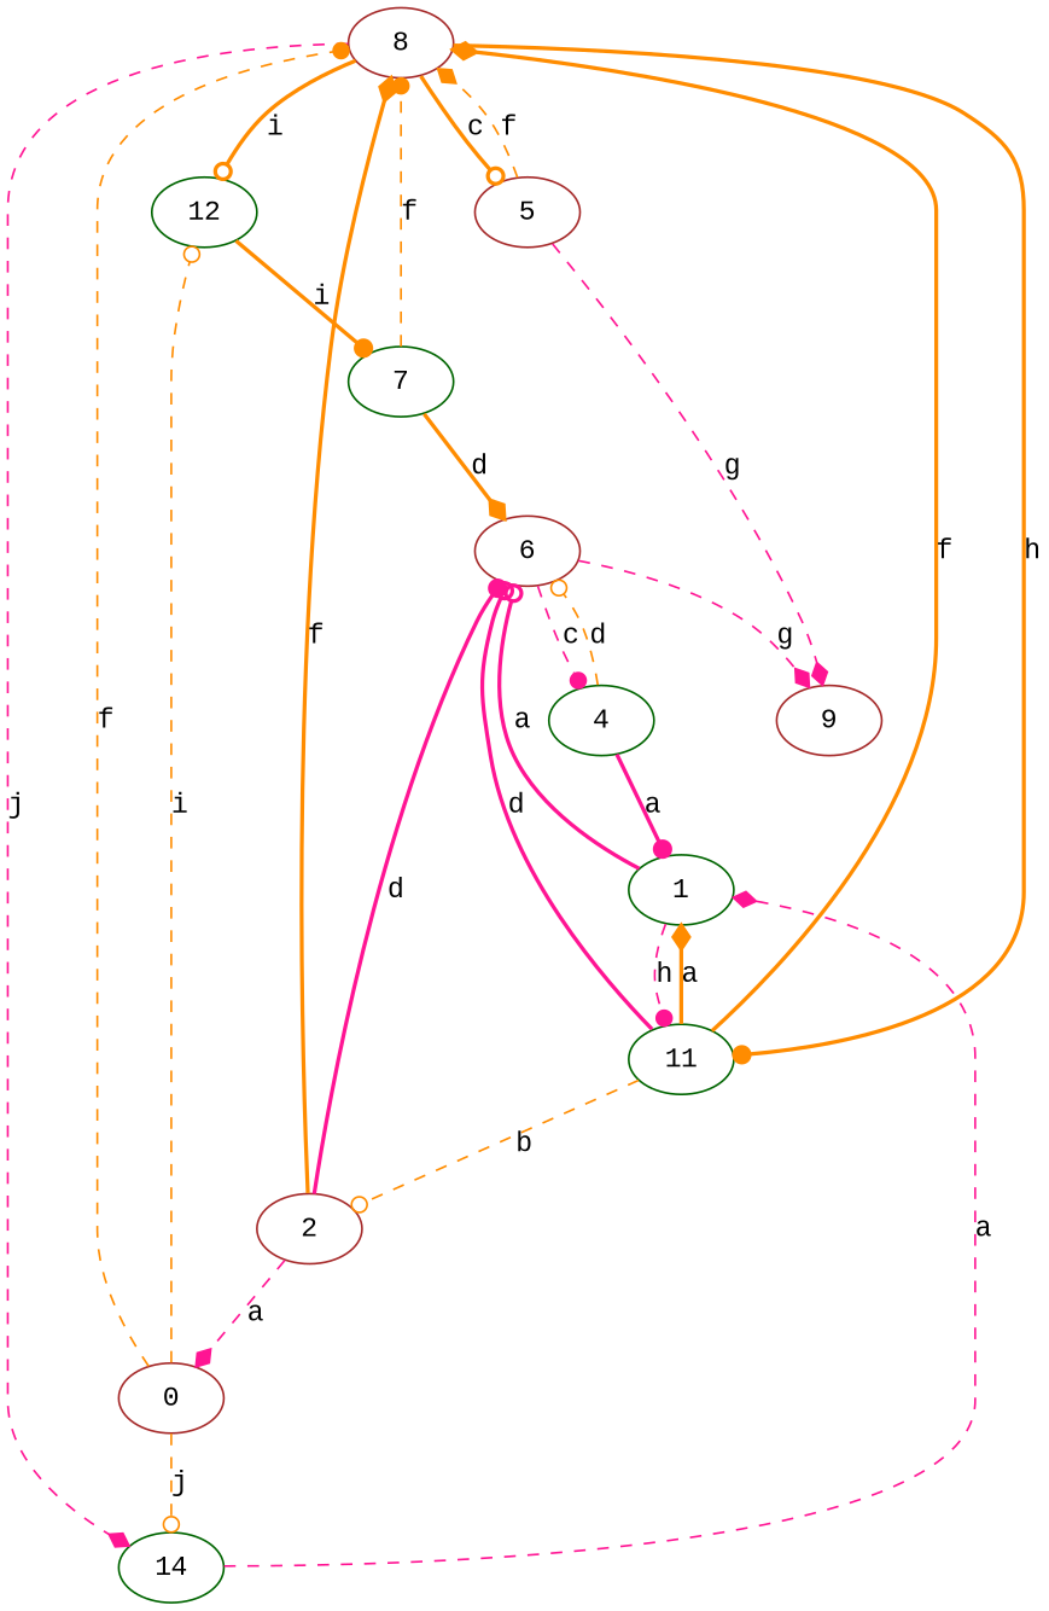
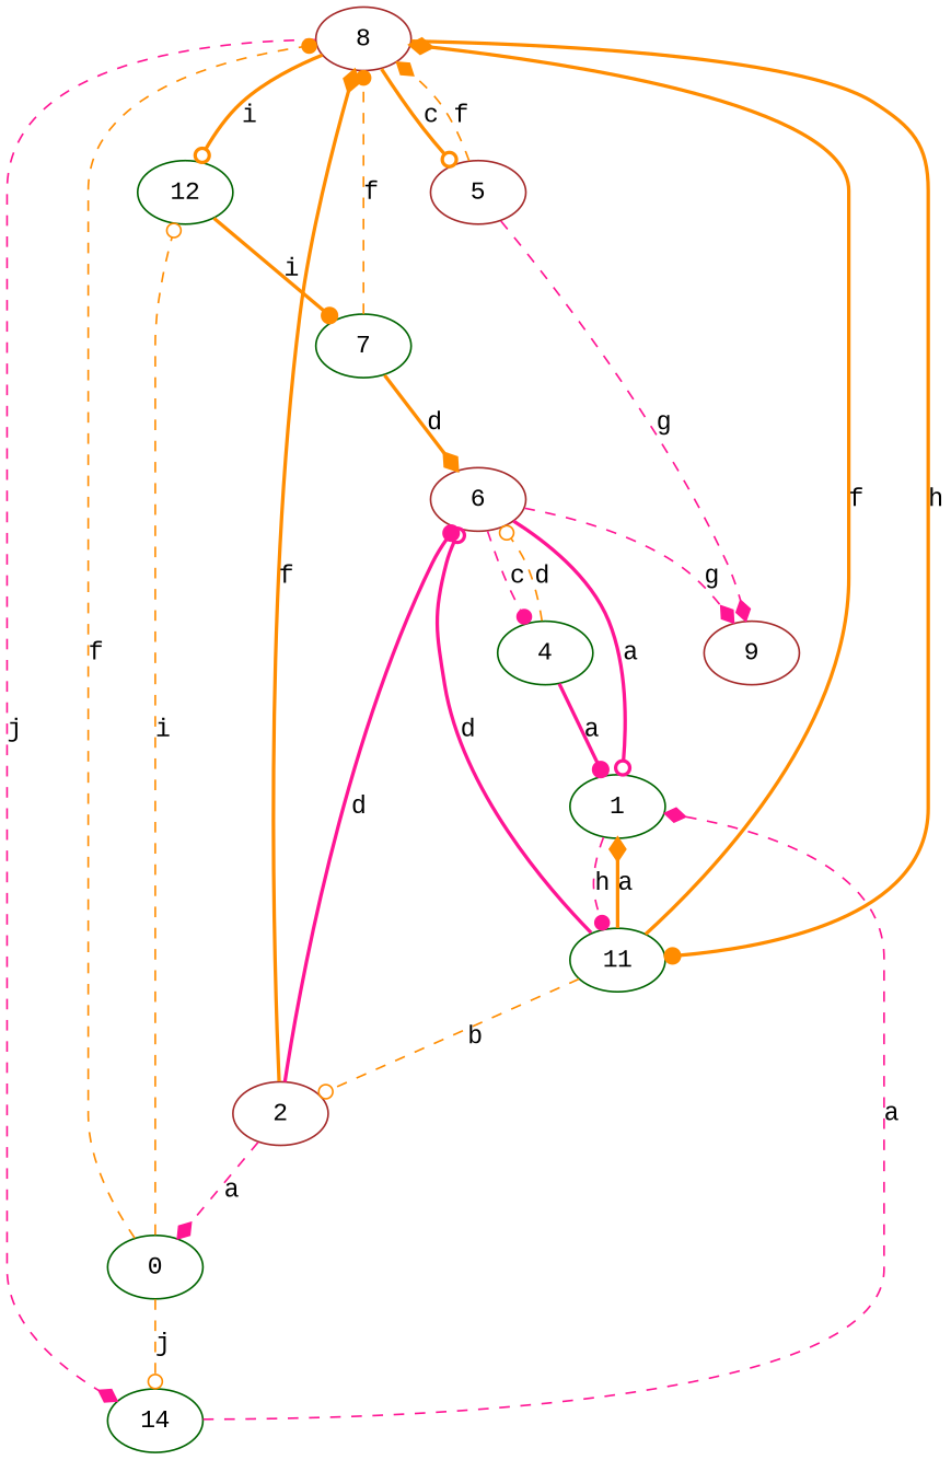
  strict digraph {
    fontname="Liberation Mono"
    node [color=darkgreen fontname="Liberation Mono"]
    edge [arrowhead=diamond color=darkorange fontname="Liberation Mono" style=dashed]
    8 [color=brown]
-   0 [color=brown]
+   0
    12
    14
    11
    5 [color=brown]
    7
    1
    2 [color=brown]
    6 [color=brown]
    4
    9 [color=brown]
    8 -> 12 [arrowhead=odot label=i style=bold]
    8 -> 14 [color=deeppink label=j]
    8 -> 11 [arrowhead=dot label=h style=bold]
    8 -> 5 [arrowhead=odot label=c style=bold]
    0 -> 8 [arrowhead=dot label=f]
    0 -> 12 [arrowhead=odot label=i]
    0 -> 14 [arrowhead=odot label=j]
    12 -> 7 [arrowhead=dot label=i style=bold]
    14 -> 1 [color=deeppink label=a]
    11 -> 8 [label=f style=bold]
    11 -> 1 [label=a style=bold]
    11 -> 2 [arrowhead=odot label=b]
    11 -> 6 [arrowhead=odot color=deeppink label=d style=bold]
    5 -> 8 [label=f]
    5 -> 9 [color=deeppink label=g]
    7 -> 8 [arrowhead=dot label=f]
    7 -> 6 [label=d style=bold]
    1 -> 11 [arrowhead=dot color=deeppink label=h]
    2 -> 8 [label=f style=bold]
    2 -> 0 [color=deeppink label=a]
    2 -> 6 [arrowhead=dot color=deeppink label=d style=bold]
-   1 -> 6 [arrowhead=odot color=deeppink label=a style=bold]
+   6 -> 1 [arrowhead=odot color=deeppink label=a style=bold]
    6 -> 4 [arrowhead=dot color=deeppink label=c]
    6 -> 9 [color=deeppink label=g]
    4 -> 1 [arrowhead=dot color=deeppink label=a style=bold]
    4 -> 6 [arrowhead=odot label=d]
  }
